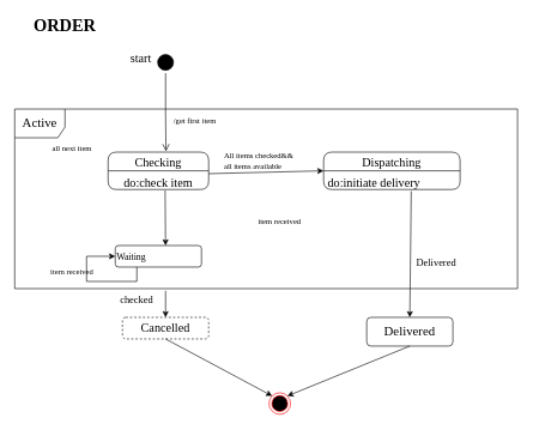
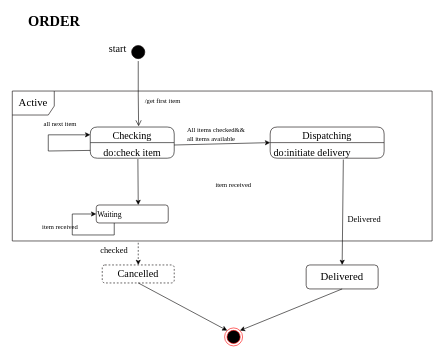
  <mxCell id="0" />
  <mxCell id="1" parent="0" />
  <mxCell id="2" value="&lt;h1&gt;&lt;b&gt;&lt;font face=&quot;Comic Sans MS&quot;&gt;ORDER&lt;/font&gt;&lt;/b&gt;&lt;/h1&gt;" style="text;html=1;strokeColor=none;fillColor=none;align=center;verticalAlign=middle;whiteSpace=wrap;rounded=0;sketch=0;" vertex="1" parent="1"><mxGeometry x="60" y="20" width="60" height="30" as="geometry" /></mxCell>
  <mxCell id="3" value="" style="ellipse;html=1;shape=startState;fillColor=#000000;strokeColor=#080000;sketch=0;fontFamily=Comic Sans MS;" vertex="1" parent="1"><mxGeometry x="215" y="71" width="30" height="30" as="geometry" /></mxCell>
  <mxCell id="4" value="" style="edgeStyle=orthogonalEdgeStyle;html=1;verticalAlign=bottom;endArrow=open;endSize=8;strokeColor=#030000;rounded=0;fontFamily=Comic Sans MS;entryX=0.576;entryY=-0.022;entryDx=0;entryDy=0;entryPerimeter=0;" edge="1" source="3" parent="1" target="6"><mxGeometry relative="1" as="geometry"><mxPoint x="235" y="131" as="targetPoint" /><Array as="points" /></mxGeometry></mxCell>
  <mxCell id="5" value="&lt;h3&gt;&lt;span style=&quot;font-weight: normal;&quot;&gt;&lt;font style=&quot;font-size: 17px;&quot;&gt;start&lt;/font&gt;&lt;/span&gt;&lt;/h3&gt;" style="text;html=1;strokeColor=none;fillColor=none;align=center;verticalAlign=middle;whiteSpace=wrap;rounded=0;sketch=1;fontFamily=Comic Sans MS;" vertex="1" parent="1"><mxGeometry x="166" y="66" width="60" height="30" as="geometry" /></mxCell>
  <mxCell id="6" value="Checking" style="swimlane;fontStyle=0;childLayout=stackLayout;horizontal=1;startSize=26;fillColor=none;horizontalStack=0;resizeParent=1;resizeParentMax=0;resizeLast=0;collapsible=1;marginBottom=0;sketch=0;fontFamily=Comic Sans MS;fontSize=17;rounded=1;" vertex="1" parent="1"><mxGeometry x="150" y="211" width="140" height="52" as="geometry" /></mxCell>
  <mxCell id="7" value="do:check item" style="text;strokeColor=none;fillColor=none;align=center;verticalAlign=top;spacingLeft=4;spacingRight=4;overflow=hidden;rotatable=0;points=[[0,0.5],[1,0.5]];portConstraint=eastwest;sketch=1;fontFamily=Comic Sans MS;fontSize=17;" vertex="1" parent="6"><mxGeometry y="26" width="140" height="26" as="geometry" /></mxCell>
+ <mxCell id="8" value="" style="endArrow=classic;html=1;rounded=0;fontFamily=Comic Sans MS;fontSize=11;strokeColor=#030000;exitX=0;exitY=0.5;exitDx=0;exitDy=0;entryX=0;entryY=0.25;entryDx=0;entryDy=0;" edge="1" parent="6" source="7" target="6"><mxGeometry width="50" height="50" relative="1" as="geometry"><mxPoint x="230" y="30" as="sourcePoint" /><mxPoint x="280" y="-20" as="targetPoint" /><Array as="points"><mxPoint x="-70" y="40" /><mxPoint x="-70" y="13" /></Array></mxGeometry></mxCell>
  <mxCell id="9" value="&lt;font style=&quot;font-size: 11px;&quot;&gt;/get first item&lt;/font&gt;" style="text;html=1;strokeColor=none;fillColor=none;align=center;verticalAlign=middle;whiteSpace=wrap;rounded=0;shadow=1;sketch=0;fontFamily=Comic Sans MS;fontSize=17;" vertex="1" parent="1"><mxGeometry x="226" y="151" width="90" height="30" as="geometry" /></mxCell>
  <mxCell id="10" value="all next item" style="text;html=1;strokeColor=none;fillColor=none;align=center;verticalAlign=middle;whiteSpace=wrap;rounded=0;shadow=1;sketch=0;fontFamily=Comic Sans MS;fontSize=11;" vertex="1" parent="1"><mxGeometry x="60" y="191" width="80" height="30" as="geometry" /></mxCell>
  <mxCell id="11" value="&lt;font style=&quot;font-size: 13px;&quot;&gt;Waiting&lt;/font&gt;" style="rounded=1;whiteSpace=wrap;html=1;shadow=0;sketch=0;fontFamily=Comic Sans MS;fontSize=11;strokeColor=#080000;fillColor=none;align=left;" vertex="1" parent="1"><mxGeometry x="160" y="341" width="120" height="30" as="geometry" /></mxCell>
  <mxCell id="12" value="" style="endArrow=classic;html=1;rounded=0;fontFamily=Comic Sans MS;fontSize=13;strokeColor=#030000;exitX=0.25;exitY=1;exitDx=0;exitDy=0;entryX=0;entryY=0.5;entryDx=0;entryDy=0;" edge="1" parent="1" source="11" target="11"><mxGeometry width="50" height="50" relative="1" as="geometry"><mxPoint x="380" y="231" as="sourcePoint" /><mxPoint x="430" y="181" as="targetPoint" /><Array as="points"><mxPoint x="190" y="391" /><mxPoint x="120" y="391" /><mxPoint x="120" y="356" /></Array></mxGeometry></mxCell>
  <mxCell id="13" value="&lt;font style=&quot;font-size: 11px;&quot;&gt;item received&lt;/font&gt;" style="text;html=1;strokeColor=none;fillColor=none;align=center;verticalAlign=middle;whiteSpace=wrap;rounded=0;shadow=0;sketch=0;fontFamily=Comic Sans MS;fontSize=13;" vertex="1" parent="1"><mxGeometry x="60" y="361" width="80" height="30" as="geometry" /></mxCell>
  <mxCell id="14" value="" style="endArrow=classic;html=1;rounded=0;fontFamily=Comic Sans MS;fontSize=11;strokeColor=#030000;exitX=0.553;exitY=1.053;exitDx=0;exitDy=0;exitPerimeter=0;" edge="1" parent="1"><mxGeometry width="50" height="50" relative="1" as="geometry"><mxPoint x="229.42" y="264.378" as="sourcePoint" /><mxPoint x="230" y="341" as="targetPoint" /></mxGeometry></mxCell>
  <mxCell id="15" value="Dispatching" style="swimlane;fontStyle=0;childLayout=stackLayout;horizontal=1;startSize=26;fillColor=none;horizontalStack=0;resizeParent=1;resizeParentMax=0;resizeLast=0;collapsible=1;marginBottom=0;rounded=1;shadow=0;sketch=0;fontFamily=Comic Sans MS;fontSize=17;strokeColor=#080000;" vertex="1" parent="1"><mxGeometry x="450" y="211" width="190" height="52" as="geometry" /></mxCell>
  <mxCell id="16" value="do:initiate delivery" style="text;strokeColor=none;fillColor=none;align=left;verticalAlign=top;spacingLeft=4;spacingRight=4;overflow=hidden;rotatable=0;points=[[0,0.5],[1,0.5]];portConstraint=eastwest;rounded=1;shadow=0;sketch=0;fontFamily=Comic Sans MS;fontSize=17;" vertex="1" parent="15"><mxGeometry y="26" width="190" height="26" as="geometry" /></mxCell>
  <mxCell id="17" value="&lt;div style=&quot;text-align: left;&quot;&gt;&lt;span style=&quot;font-size: 11px; background-color: initial;&quot;&gt;All items checked&amp;amp;&amp;amp;&lt;/span&gt;&lt;/div&gt;&lt;font style=&quot;font-size: 11px;&quot;&gt;&lt;div style=&quot;text-align: left;&quot;&gt;&lt;span style=&quot;background-color: initial;&quot;&gt;all items available&lt;/span&gt;&lt;/div&gt;&lt;/font&gt;" style="text;html=1;strokeColor=none;fillColor=none;align=center;verticalAlign=middle;whiteSpace=wrap;rounded=0;shadow=0;sketch=0;fontFamily=Comic Sans MS;fontSize=17;" vertex="1" parent="1"><mxGeometry x="300" y="205" width="120" height="30" as="geometry" /></mxCell>
  <mxCell id="18" value="" style="endArrow=classic;html=1;rounded=0;fontFamily=Comic Sans MS;fontSize=11;strokeColor=#030000;entryX=0;entryY=0.5;entryDx=0;entryDy=0;" edge="1" parent="1" target="15"><mxGeometry width="50" height="50" relative="1" as="geometry"><mxPoint x="290" y="241" as="sourcePoint" /><mxPoint x="430" y="241" as="targetPoint" /></mxGeometry></mxCell>
  <mxCell id="19" value="" style="endArrow=classic;html=1;rounded=0;fontFamily=Comic Sans MS;fontSize=11;strokeColor=#030000;exitX=0.642;exitY=1.085;exitDx=0;exitDy=0;exitPerimeter=0;entryX=0.5;entryY=0;entryDx=0;entryDy=0;" edge="1" parent="1" source="16" target="20"><mxGeometry width="50" height="50" relative="1" as="geometry"><mxPoint x="390" y="451" as="sourcePoint" /><mxPoint x="570" y="481" as="targetPoint" /></mxGeometry></mxCell>
  <mxCell id="20" value="&lt;font style=&quot;font-size: 18px;&quot;&gt;Delivered&lt;/font&gt;" style="rounded=1;whiteSpace=wrap;html=1;shadow=0;sketch=0;fontFamily=Comic Sans MS;fontSize=11;strokeColor=#080000;fillColor=none;" vertex="1" parent="1"><mxGeometry x="510" y="441" width="120" height="40" as="geometry" /></mxCell>
  <mxCell id="21" value="Active" style="shape=umlFrame;whiteSpace=wrap;html=1;rounded=1;shadow=0;sketch=0;fontFamily=Comic Sans MS;fontSize=18;strokeColor=#080000;fillColor=none;swimlaneFillColor=none;width=70;height=40;" vertex="1" parent="1"><mxGeometry x="20" y="151" width="700" height="250" as="geometry" /></mxCell>
  <mxCell id="22" value="&lt;font style=&quot;font-size: 11px;&quot;&gt;item received&lt;/font&gt;" style="text;html=1;strokeColor=none;fillColor=none;align=center;verticalAlign=middle;whiteSpace=wrap;rounded=0;shadow=0;sketch=0;fontFamily=Comic Sans MS;fontSize=18;" vertex="1" parent="1"><mxGeometry x="341" y="291" width="96" height="30" as="geometry" /></mxCell>
- <mxCell id="23" value="" style="endArrow=classic;html=1;rounded=0;fontFamily=Comic Sans MS;fontSize=11;strokeColor=#030000;exitX=0.3;exitY=1.012;exitDx=0;exitDy=0;exitPerimeter=0;entryX=0.5;entryY=0;entryDx=0;entryDy=0;" edge="1" parent="1" source="21" target="24"><mxGeometry width="50" height="50" relative="1" as="geometry"><mxPoint x="390" y="451" as="sourcePoint" /><mxPoint x="230" y="431" as="targetPoint" /></mxGeometry></mxCell>
+ <mxCell id="23" value="" style="endArrow=classic;html=1;rounded=0;fontFamily=Comic Sans MS;fontSize=11;strokeColor=#030000;exitX=0.3;exitY=1.012;exitDx=0;exitDy=0;exitPerimeter=0;entryX=0.5;entryY=0;entryDx=0;entryDy=0;dashed=1;" edge="1" parent="1" source="21" target="24"><mxGeometry width="50" height="50" relative="1" as="geometry"><mxPoint x="390" y="451" as="sourcePoint" /><mxPoint x="230" y="431" as="targetPoint" /></mxGeometry></mxCell>
  <mxCell id="24" value="&lt;font style=&quot;font-size: 17px;&quot;&gt;Cancelled&lt;/font&gt;" style="rounded=1;whiteSpace=wrap;html=1;shadow=0;sketch=0;fontFamily=Comic Sans MS;fontSize=11;strokeColor=#080000;fillColor=none;dashed=1;" vertex="1" parent="1"><mxGeometry x="170" y="441" width="120" height="30" as="geometry" /></mxCell>
  <mxCell id="25" value="&lt;font style=&quot;font-size: 14px;&quot;&gt;checked&lt;/font&gt;" style="text;html=1;strokeColor=none;fillColor=none;align=center;verticalAlign=middle;whiteSpace=wrap;rounded=0;shadow=0;sketch=0;fontFamily=Comic Sans MS;fontSize=17;" vertex="1" parent="1"><mxGeometry x="160" y="411" width="60" height="10" as="geometry" /></mxCell>
  <mxCell id="26" value="" style="ellipse;html=1;shape=endState;fillColor=#000000;strokeColor=#ff0000;rounded=1;shadow=0;sketch=0;fontFamily=Comic Sans MS;fontSize=14;" vertex="1" parent="1"><mxGeometry x="374" y="546" width="30" height="30" as="geometry" /></mxCell>
  <mxCell id="27" value="" style="endArrow=classic;html=1;rounded=0;fontFamily=Comic Sans MS;fontSize=14;strokeColor=#030000;exitX=0.5;exitY=1;exitDx=0;exitDy=0;entryX=0;entryY=0;entryDx=0;entryDy=0;" edge="1" parent="1" source="24" target="26"><mxGeometry width="50" height="50" relative="1" as="geometry"><mxPoint x="390" y="281" as="sourcePoint" /><mxPoint x="440" y="231" as="targetPoint" /></mxGeometry></mxCell>
  <mxCell id="28" value="" style="endArrow=classic;html=1;rounded=0;fontFamily=Comic Sans MS;fontSize=14;strokeColor=#030000;exitX=0.5;exitY=1;exitDx=0;exitDy=0;entryX=1;entryY=0;entryDx=0;entryDy=0;" edge="1" parent="1" source="20" target="26"><mxGeometry width="50" height="50" relative="1" as="geometry"><mxPoint x="390" y="621" as="sourcePoint" /><mxPoint x="440" y="571" as="targetPoint" /></mxGeometry></mxCell>
  <mxCell id="29" value="Delivered" style="text;html=1;strokeColor=none;fillColor=none;align=center;verticalAlign=middle;whiteSpace=wrap;rounded=0;shadow=0;sketch=0;fontFamily=Comic Sans MS;fontSize=14;" vertex="1" parent="1"><mxGeometry x="577" y="351" width="60" height="30" as="geometry" /></mxCell>
